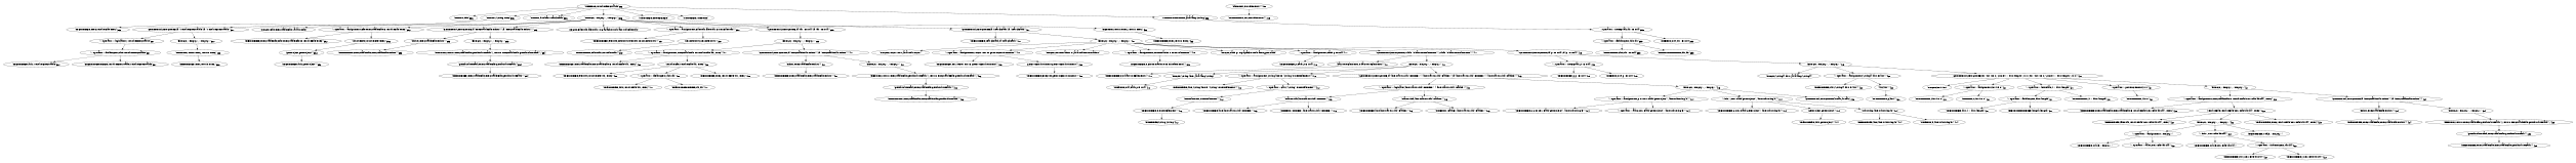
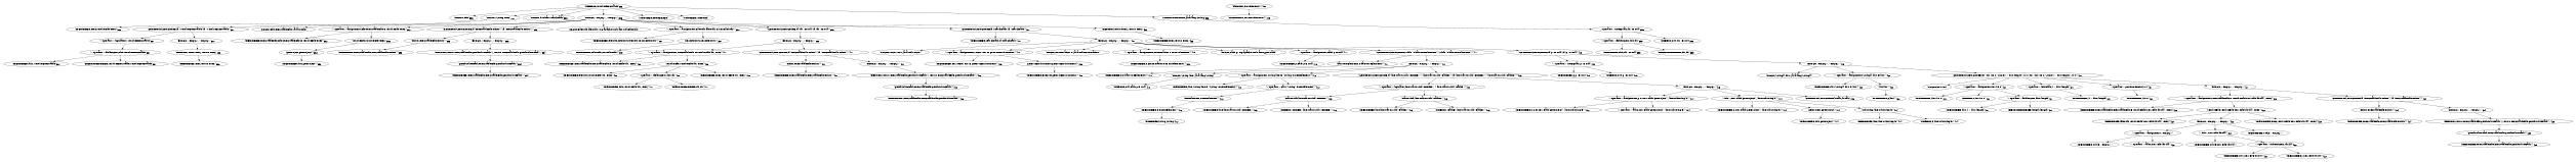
  digraph {
    n1 [label=<(METHOD,resolveExecutable)<SUB>386</SUB>>]
    n2 [label=<(PARAM,this)<SUB>386</SUB>>]
-   n3 [label=<(PARAM,String exec)<SUB>386</SUB>>]
+   n3 [label=<(PARAM,String exec)<SUB>186</SUB>>]
    n4 [label=<(PARAM,boolean searchPath)<SUB>386</SUB>>]
    n5 [label=<(BLOCK,&lt;empty&gt;,&lt;empty&gt;)<SUB>386</SUB>>]
    n6 [label=<(MODIFIER,PROTECTED)>]
    n7 [label=<(MODIFIER,VIRTUAL)>]
    n8 [label=<(METHOD_RETURN,java.lang.String)<SUB>386</SUB>>]
    n9 [label=<(IDENTIFIER,exec,resolveFile(exec))<SUB>392</SUB>>]
    n10 [label=<(CONTROL_STRUCTURE,if (!resolveExecutable),if (!resolveExecutable))<SUB>387</SUB>>]
    n11 [label=<(LOCAL,File executableFile: java.io.File)>]
    n12 [label=<(&lt;operator&gt;.assignment,File executableFile = resolveFile(exec))<SUB>392</SUB>>]
    n13 [label=<(CONTROL_STRUCTURE,if (executableFile.exists()),if (executableFile.exists()))<SUB>393</SUB>>]
    n14 [label=<(LOCAL,FileUtils fileUtils: org.apache.tools.ant.util.FileUtils)>]
    n15 [label=<(&lt;operator&gt;.assignment,FileUtils fileUtils = newFileUtils())<SUB>397</SUB>>]
    n16 [label=<(CONTROL_STRUCTURE,if (dir != null),if (dir != null))<SUB>399</SUB>>]
    n17 [label=<(CONTROL_STRUCTURE,if (searchPath),if (searchPath))<SUB>407</SUB>>]
    n18 [label=<(RETURN,return exec;,return exec;)<SUB>433</SUB>>]
    n19 [label=<(&lt;operator&gt;.notEquals,dir != null)<SUB>399</SUB>>]
    n20 [label=<(&lt;operator&gt;.logicalNot,!resolveExecutable)<SUB>387</SUB>>]
    n21 [label=<(BLOCK,&lt;empty&gt;,&lt;empty&gt;)<SUB>387</SUB>>]
    n22 [label=<(IDENTIFIER,executableFile,File executableFile = resolveFile(exec))<SUB>392</SUB>>]
    n23 [label=<(resolveFile,resolveFile(exec))<SUB>392</SUB>>]
    n24 [label=<(exists,executableFile.exists())<SUB>393</SUB>>]
    n25 [label=<(BLOCK,&lt;empty&gt;,&lt;empty&gt;)<SUB>393</SUB>>]
    n26 [label=<(IDENTIFIER,fileUtils,FileUtils fileUtils = newFileUtils())<SUB>397</SUB>>]
    n27 [label=<(newFileUtils,newFileUtils())<SUB>397</SUB>>]
    n28 [label=<(BLOCK,&lt;empty&gt;,&lt;empty&gt;)<SUB>399</SUB>>]
    n29 [label=<(IDENTIFIER,searchPath,if (searchPath))<SUB>407</SUB>>]
    n30 [label=<(BLOCK,&lt;empty&gt;,&lt;empty&gt;)<SUB>407</SUB>>]
    n31 [label=<(IDENTIFIER,exec,return exec;)<SUB>433</SUB>>]
    n32 [label=<(&lt;operator&gt;.fieldAccess,this.resolveExecutable)<SUB>387</SUB>>]
    n33 [label=<(RETURN,return exec;,return exec;)<SUB>388</SUB>>]
    n34 [label=<(IDENTIFIER,this,!resolveExecutable)<SUB>387</SUB>>]
    n35 [label=<(FIELD_IDENTIFIER,resolveExecutable,resolveExecutable)<SUB>387</SUB>>]
    n36 [label=<(IDENTIFIER,exec,return exec;)<SUB>388</SUB>>]
    n37 [label=<(getProject,getProject())<SUB>392</SUB>>]
    n38 [label=<(IDENTIFIER,this,getProject())<SUB>392</SUB>>]
    n39 [label=<(IDENTIFIER,executableFile,executableFile.exists())<SUB>393</SUB>>]
    n40 [label=<(RETURN,return executableFile.getAbsolutePath();,return executableFile.getAbsolutePath();)<SUB>394</SUB>>]
    n41 [label=<(getAbsolutePath,executableFile.getAbsolutePath())<SUB>394</SUB>>]
    n42 [label=<(IDENTIFIER,executableFile,executableFile.getAbsolutePath())<SUB>394</SUB>>]
    n43 [label=<(IDENTIFIER,FileUtils,newFileUtils())<SUB>397</SUB>>]
    n44 [label=<(&lt;operator&gt;.fieldAccess,this.dir)<SUB>399</SUB>>]
    n45 [label=<(LITERAL,null,dir != null)<SUB>399</SUB>>]
    n46 [label=<(&lt;operator&gt;.assignment,executableFile = resolveFile(dir, exec))<SUB>400</SUB>>]
    n47 [label=<(CONTROL_STRUCTURE,if (executableFile.exists()),if (executableFile.exists()))<SUB>401</SUB>>]
    n48 [label=<(IDENTIFIER,this,dir != null)<SUB>399</SUB>>]
    n49 [label=<(FIELD_IDENTIFIER,dir,dir)<SUB>399</SUB>>]
    n50 [label=<(IDENTIFIER,executableFile,executableFile = resolveFile(dir, exec))<SUB>400</SUB>>]
    n51 [label=<(resolveFile,resolveFile(dir, exec))<SUB>400</SUB>>]
    n52 [label=<(exists,executableFile.exists())<SUB>401</SUB>>]
    n53 [label=<(BLOCK,&lt;empty&gt;,&lt;empty&gt;)<SUB>401</SUB>>]
    n54 [label=<(IDENTIFIER,fileUtils,resolveFile(dir, exec))<SUB>400</SUB>>]
    n55 [label=<(&lt;operator&gt;.fieldAccess,this.dir)<SUB>400</SUB>>]
    n56 [label=<(IDENTIFIER,exec,resolveFile(dir, exec))<SUB>400</SUB>>]
    n57 [label=<(IDENTIFIER,this,resolveFile(dir, exec))<SUB>400</SUB>>]
    n58 [label=<(FIELD_IDENTIFIER,dir,dir)<SUB>400</SUB>>]
    n59 [label=<(IDENTIFIER,executableFile,executableFile.exists())<SUB>401</SUB>>]
    n60 [label=<(RETURN,return executableFile.getAbsolutePath();,return executableFile.getAbsolutePath();)<SUB>402</SUB>>]
    n61 [label=<(getAbsolutePath,executableFile.getAbsolutePath())<SUB>402</SUB>>]
    n62 [label=<(IDENTIFIER,executableFile,executableFile.getAbsolutePath())<SUB>402</SUB>>]
    n63 [label=<(LOCAL,Vector env: java.util.Vector)>]
    n64 [label=<(&lt;operator&gt;.assignment,Vector env = getProcEnvironment())<SUB>408</SUB>>]
    n65 [label=<(LOCAL,Enumeration e: java.util.Enumeration)>]
    n66 [label=<(&lt;operator&gt;.assignment,Enumeration e = env.elements())<SUB>409</SUB>>]
    n67 [label=<(LOCAL,Path p: org.apache.tools.ant.types.Path)>]
    n68 [label=<(&lt;operator&gt;.assignment,Path p = null)<SUB>410</SUB>>]
    n69 [label=<(CONTROL_STRUCTURE,while (e.hasMoreElements()),while (e.hasMoreElements()))<SUB>411</SUB>>]
    n70 [label=<(CONTROL_STRUCTURE,if (p != null),if (p != null))<SUB>419</SUB>>]
    n71 [label=<(IDENTIFIER,env,Vector env = getProcEnvironment())<SUB>408</SUB>>]
    n72 [label=<(getProcEnvironment,getProcEnvironment())<SUB>408</SUB>>]
    n73 [label=<(IDENTIFIER,e,Enumeration e = env.elements())<SUB>409</SUB>>]
    n74 [label=<(IDENTIFIER,p,Path p = null)<SUB>410</SUB>>]
    n75 [label=<(hasMoreElements,e.hasMoreElements())<SUB>411</SUB>>]
    n76 [label=<(BLOCK,&lt;empty&gt;,&lt;empty&gt;)<SUB>411</SUB>>]
    n77 [label=<(&lt;operator&gt;.notEquals,p != null)<SUB>419</SUB>>]
    n78 [label=<(BLOCK,&lt;empty&gt;,&lt;empty&gt;)<SUB>419</SUB>>]
    n79 [label=<(IDENTIFIER,Execute,getProcEnvironment())<SUB>408</SUB>>]
    n80 [label=<(elements,env.elements())<SUB>409</SUB>>]
    n81 [label=<(IDENTIFIER,env,env.elements())<SUB>409</SUB>>]
    n82 [label=<(LITERAL,null,Path p = null)<SUB>410</SUB>>]
    n83 [label=<(IDENTIFIER,e,e.hasMoreElements())<SUB>411</SUB>>]
    n84 [label=<(LOCAL,String line: java.lang.String)>]
    n85 [label=<(&lt;operator&gt;.assignment,String line = (String) e.nextElement())<SUB>412</SUB>>]
    n86 [label=<(CONTROL_STRUCTURE,if (line.startsWith(&quot;PATH=&quot;) || line.startsWith(&quot;Path=&quot;)),if (line.startsWith(&quot;PATH=&quot;) || line.startsWith(&quot;Path=&quot;)))<SUB>413</SUB>>]
    n87 [label=<(IDENTIFIER,line,String line = (String) e.nextElement())<SUB>412</SUB>>]
    n88 [label=<(&lt;operator&gt;.cast,(String) e.nextElement())<SUB>412</SUB>>]
    n89 [label=<(&lt;operator&gt;.logicalOr,line.startsWith(&quot;PATH=&quot;) || line.startsWith(&quot;Path=&quot;))<SUB>413</SUB>>]
    n90 [label=<(BLOCK,&lt;empty&gt;,&lt;empty&gt;)<SUB>413</SUB>>]
    n91 [label=<(nextElement,e.nextElement())<SUB>412</SUB>>]
    n92 [label=<(TYPE_REF,String,String)<SUB>412</SUB>>]
    n93 [label=<(IDENTIFIER,e,e.nextElement())<SUB>412</SUB>>]
    n94 [label=<(startsWith,line.startsWith(&quot;PATH=&quot;))<SUB>413</SUB>>]
    n95 [label=<(startsWith,line.startsWith(&quot;Path=&quot;))<SUB>413</SUB>>]
    n96 [label=<(&lt;operator&gt;.assignment,p = new Path(getProject(), line.substring(5)))<SUB>414</SUB>>]
    n97 [label=<(&lt;init&gt;,new Path(getProject(), line.substring(5)))<SUB>414</SUB>>]
    n98 [label=<(CONTROL_STRUCTURE,break;,break;)<SUB>415</SUB>>]
    n99 [label=<(IDENTIFIER,line,line.startsWith(&quot;PATH=&quot;))<SUB>413</SUB>>]
    n100 [label=<(LITERAL,&quot;PATH=&quot;,line.startsWith(&quot;PATH=&quot;))<SUB>413</SUB>>]
    n101 [label=<(IDENTIFIER,line,line.startsWith(&quot;Path=&quot;))<SUB>413</SUB>>]
    n102 [label=<(LITERAL,&quot;Path=&quot;,line.startsWith(&quot;Path=&quot;))<SUB>413</SUB>>]
-   n103 [label=<(IDENTIFIER,p,p = new Path(getProject(), line.substring(5)))<SUB>414</SUB>>]
+   n103 [label=<(IDENTIFIER,p,p = new Path(getProject(), line.substring(5)))<SUB>412</SUB>>]
    n104 [label=<(&lt;operator&gt;.alloc,new Path(getProject(), line.substring(5)))<SUB>414</SUB>>]
    n105 [label=<(IDENTIFIER,p,new Path(getProject(), line.substring(5)))<SUB>414</SUB>>]
    n106 [label=<(getProject,getProject())<SUB>414</SUB>>]
    n107 [label=<(substring,line.substring(5))<SUB>414</SUB>>]
    n108 [label=<(IDENTIFIER,this,getProject())<SUB>414</SUB>>]
    n109 [label=<(IDENTIFIER,line,line.substring(5))<SUB>414</SUB>>]
    n110 [label=<(LITERAL,5,line.substring(5))<SUB>414</SUB>>]
    n111 [label=<(IDENTIFIER,p,p != null)<SUB>419</SUB>>]
    n112 [label=<(LITERAL,null,p != null)<SUB>419</SUB>>]
    n113 [label=<(LOCAL,String[] dirs: java.lang.String[])>]
    n114 [label=<(&lt;operator&gt;.assignment,String[] dirs = list())<SUB>420</SUB>>]
    n115 [label=<(CONTROL_STRUCTURE,for (int i = 0; Some(i &lt; dirs.length); i++),for (int i = 0; Some(i &lt; dirs.length); i++))<SUB>421</SUB>>]
    n116 [label=<(IDENTIFIER,dirs,String[] dirs = list())<SUB>420</SUB>>]
    n117 [label=<(list,list())<SUB>420</SUB>>]
    n118 [label=<(LOCAL,int i: int)>]
    n119 [label=<(&lt;operator&gt;.assignment,int i = 0)<SUB>421</SUB>>]
    n120 [label=<(&lt;operator&gt;.lessThan,i &lt; dirs.length)<SUB>421</SUB>>]
    n121 [label=<(&lt;operator&gt;.postIncrement,i++)<SUB>421</SUB>>]
    n122 [label=<(BLOCK,&lt;empty&gt;,&lt;empty&gt;)<SUB>421</SUB>>]
    n123 [label=<(IDENTIFIER,p,list())<SUB>420</SUB>>]
    n124 [label=<(IDENTIFIER,i,int i = 0)<SUB>421</SUB>>]
    n125 [label=<(LITERAL,0,int i = 0)<SUB>421</SUB>>]
    n126 [label=<(IDENTIFIER,i,i &lt; dirs.length)<SUB>421</SUB>>]
    n127 [label=<(&lt;operator&gt;.fieldAccess,dirs.length)<SUB>421</SUB>>]
    n128 [label=<(IDENTIFIER,i,i++)<SUB>421</SUB>>]
    n129 [label=<(&lt;operator&gt;.assignment,executableFile = resolveFile(new File(dirs[i]), exec))<SUB>422</SUB>>]
    n130 [label=<(CONTROL_STRUCTURE,if (executableFile.exists()),if (executableFile.exists()))<SUB>424</SUB>>]
    n131 [label=<(IDENTIFIER,dirs,i &lt; dirs.length)<SUB>421</SUB>>]
    n132 [label=<(FIELD_IDENTIFIER,length,length)<SUB>421</SUB>>]
    n133 [label=<(IDENTIFIER,executableFile,executableFile = resolveFile(new File(dirs[i]), exec))<SUB>422</SUB>>]
    n134 [label=<(resolveFile,resolveFile(new File(dirs[i]), exec))<SUB>422</SUB>>]
    n135 [label=<(exists,executableFile.exists())<SUB>424</SUB>>]
    n136 [label=<(BLOCK,&lt;empty&gt;,&lt;empty&gt;)<SUB>424</SUB>>]
    n137 [label=<(IDENTIFIER,fileUtils,resolveFile(new File(dirs[i]), exec))<SUB>422</SUB>>]
    n138 [label=<(BLOCK,&lt;empty&gt;,&lt;empty&gt;)<SUB>422</SUB>>]
    n139 [label=<(IDENTIFIER,exec,resolveFile(new File(dirs[i]), exec))<SUB>423</SUB>>]
    n140 [label=<(&lt;operator&gt;.assignment,&lt;empty&gt;)>]
    n141 [label=<(&lt;init&gt;,new File(dirs[i]))<SUB>422</SUB>>]
    n142 [label=<(IDENTIFIER,$obj5,&lt;empty&gt;)>]
    n143 [label=<(IDENTIFIER,$obj5,&lt;empty&gt;)>]
    n144 [label=<(&lt;operator&gt;.alloc,new File(dirs[i]))<SUB>422</SUB>>]
    n145 [label=<(IDENTIFIER,$obj5,new File(dirs[i]))>]
    n146 [label=<(&lt;operator&gt;.indexAccess,dirs[i])<SUB>422</SUB>>]
    n147 [label=<(IDENTIFIER,dirs,new File(dirs[i]))<SUB>422</SUB>>]
    n148 [label=<(IDENTIFIER,i,new File(dirs[i]))<SUB>422</SUB>>]
    n149 [label=<(IDENTIFIER,executableFile,executableFile.exists())<SUB>424</SUB>>]
    n150 [label=<(RETURN,return executableFile.getAbsolutePath();,return executableFile.getAbsolutePath();)<SUB>425</SUB>>]
    n151 [label=<(getAbsolutePath,executableFile.getAbsolutePath())<SUB>425</SUB>>]
    n152 [label=<(IDENTIFIER,executableFile,executableFile.getAbsolutePath())<SUB>425</SUB>>]
    n1 -> n2
    n1 -> n3
    n1 -> n4
    n1 -> n5
    n1 -> n6
    n1 -> n7
    n1 -> n8
    n3 -> n9
    n5 -> n10
    n5 -> n11
    n5 -> n12
    n5 -> n13
    n5 -> n14
    n5 -> n15
    n5 -> n16
    n5 -> n17
    n5 -> n18
    n8 -> n19
    n10 -> n20
    n10 -> n21
    n12 -> n22
    n12 -> n23
    n13 -> n24
    n13 -> n25
    n15 -> n26
    n15 -> n27
    n16 -> n28
    n17 -> n29
    n17 -> n30
    n18 -> n31
    n19 -> n44
    n19 -> n45
    n20 -> n32
    n21 -> n33
    n23 -> n37
    n24 -> n39
    n25 -> n40
    n27 -> n43
    n28 -> n46
    n28 -> n47
    n30 -> n63
    n30 -> n64
    n30 -> n65
    n30 -> n66
    n30 -> n67
    n30 -> n68
    n30 -> n69
    n30 -> n70
    n32 -> n34
    n32 -> n35
    n33 -> n36
    n37 -> n38
    n40 -> n41
    n41 -> n42
    n44 -> n48
    n44 -> n49
    n46 -> n50
    n46 -> n51
    n47 -> n52
    n47 -> n53
    n51 -> n54
    n51 -> n55
    n51 -> n56
    n52 -> n59
    n53 -> n60
    n55 -> n57
    n55 -> n58
    n60 -> n61
    n61 -> n62
    n64 -> n71
    n64 -> n72
    n66 -> n73
    n68 -> n74
    n69 -> n75
    n69 -> n76
    n70 -> n77
    n70 -> n78
    n72 -> n79
    n75 -> n83
    n76 -> n84
    n76 -> n85
    n76 -> n86
    n77 -> n111
    n77 -> n112
    n78 -> n113
    n78 -> n114
    n78 -> n115
    n80 -> n81
    n84 -> n82
    n85 -> n87
    n85 -> n88
    n86 -> n89
    n86 -> n90
    n88 -> n91
    n89 -> n94
    n89 -> n95
    n90 -> n96
    n90 -> n97
    n90 -> n98
    n91 -> n93
    n93 -> n92
    n94 -> n99
    n94 -> n100
    n95 -> n101
    n95 -> n102
    n96 -> n103
    n96 -> n104
    n97 -> n105
    n97 -> n106
    n97 -> n107
    n106 -> n108
    n107 -> n109
    n107 -> n110
    n114 -> n116
    n114 -> n117
    n115 -> n118
    n115 -> n119
    n115 -> n120
    n115 -> n121
    n115 -> n122
    n117 -> n123
    n119 -> n124
    n119 -> n125
    n120 -> n126
-   n120 -> n127
+   n119 -> n127
    n121 -> n128
    n122 -> n129
    n122 -> n130
    n127 -> n131
    n127 -> n132
    n129 -> n133
    n129 -> n134
    n130 -> n135
    n130 -> n136
    n134 -> n137
    n134 -> n138
    n134 -> n139
    n135 -> n149
    n136 -> n150
    n138 -> n140
    n138 -> n141
    n138 -> n142
    n140 -> n143
    n140 -> n144
    n141 -> n145
    n141 -> n146
    n146 -> n147
    n146 -> n148
    n150 -> n151
    n151 -> n152
  }
